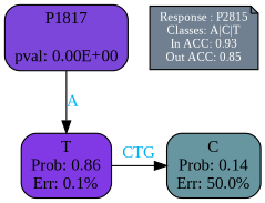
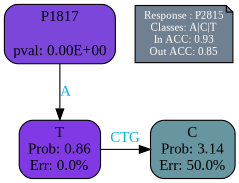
  digraph {
    fontname="Liberation Serif"
    ranksep=equally
    splines=polylines
    node [color=black fontname="Liberation Serif" shape=box style="filled, rounded"]
    edge [fontcolor=deepskyblue2 fontname="Liberation Serif"]
-   n1 [fillcolor="#8139e5" label="T\nProb: 0.86\nErr: 0.1%"]
-   n2 [fillcolor="#6796a1" label="C\nProb: 0.14\nErr: 50.0%"]
+   n1 [fillcolor="#8139e5" label="T\nProb: 0.86\nErr: 0.0%"]
+   n2 [fillcolor="#6796a1" label="C\nProb: 3.14\nErr: 50.0%"]
    n3 [align=left fillcolor=slategray fontcolor=white fontsize=10 label="Response : P2815\nClasses: A|C|T\nIn ACC: 0.93\nOut ACC: 0.85\n" shape=note style=filled]
    n4 [fillcolor="#7d46db" label="P1817\n\npval: 0.00E+00"]
    subgraph sub_1 {
      rank=same
      n1
      n2
    }
    subgraph sub_2 {
      rank=same
      n3
      n4
    }
    n1 -> n2 [label=CTG]
    n4 -> n1 [label=A]
  }
